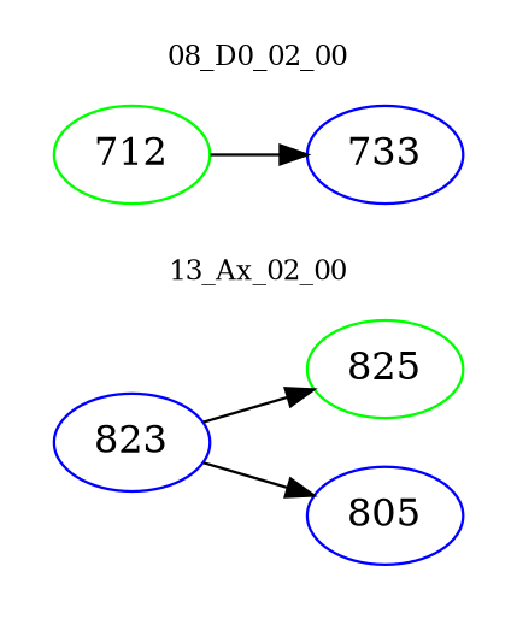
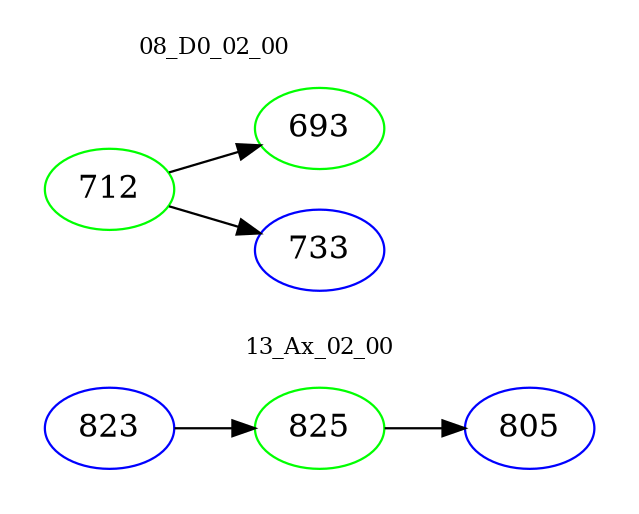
  digraph {
    rankdir=LR
    node [color=blue]
    edge [color=black]
    n1 [label=823]
    n2 [label=805]
    n3 [color=green label=825]
    n4 [color=green label=712]
    n5 [label=733]
+   n6 [color=green label=693]
    subgraph cluster_1 {
      color=white
      fontsize=10
      label="13_Ax_02_00"
      n1
      n2
      n3
    }
    subgraph cluster_2 {
      color=white
      fontsize=10
      label="08_D0_02_00"
      n4
      n5
+     n6
    }
-   n1 -> n2
+   n3 -> n2
    n1 -> n3
    n4 -> n5
+   n4 -> n6
  }
